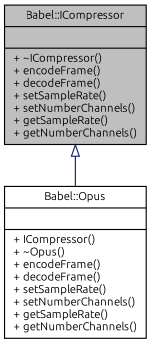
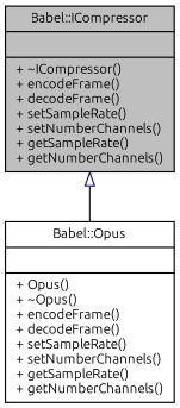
  digraph {
    fontname=Ubuntu
    node [color=black fontname=Ubuntu fontsize=10 shape=record style=filled]
    n1 [fillcolor=grey75 fontcolor=black height=0.2 label="{Babel::ICompressor\n||+ ~ICompressor()\l+ encodeFrame()\l+ decodeFrame()\l+ setSampleRate()\l+ setNumberChannels()\l+ getSampleRate()\l+ getNumberChannels()\l}" width=0.4]
-   n2 [fillcolor=white height=0.2 label="{Babel::Opus\n||+ ICompressor()\l+ ~Opus()\l+ encodeFrame()\l+ decodeFrame()\l+ setSampleRate()\l+ setNumberChannels()\l+ getSampleRate()\l+ getNumberChannels()\l}" width=0.4]
+   n2 [fillcolor=white height=0.2 label="{Babel::Opus\n||+ Opus()\l+ ~Opus()\l+ encodeFrame()\l+ decodeFrame()\l+ setSampleRate()\l+ setNumberChannels()\l+ getSampleRate()\l+ getNumberChannels()\l}" width=0.4]
    n1 -> n2 [arrowtail=onormal color=midnightblue dir=back fontname=Ubuntu fontsize=10 labelfontname=Helvetica labelfontsize=10 style=solid]
  }
